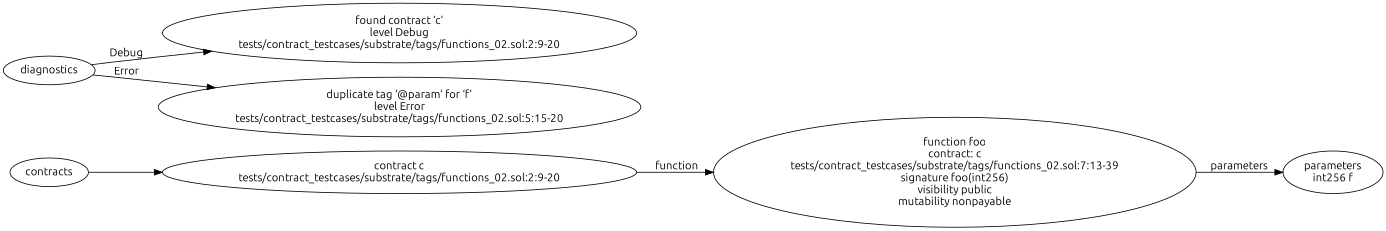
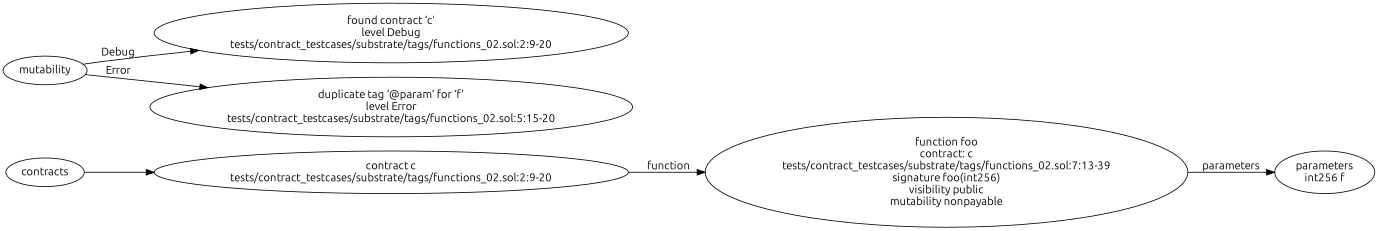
  strict digraph {
    fontname=Ubuntu
    rankdir=LR
    node [fontname=Ubuntu]
    edge [fontname=Ubuntu]
    n1 [label="contract c\ntests/contract_testcases/substrate/tags/functions_02.sol:2:9-20"]
    n2 [label="function foo\ncontract: c\ntests/contract_testcases/substrate/tags/functions_02.sol:7:13-39\nsignature foo(int256)\nvisibility public\nmutability nonpayable"]
    n3 [label="parameters\nint256 f"]
    n4 [label="found contract ‘c’\nlevel Debug\ntests/contract_testcases/substrate/tags/functions_02.sol:2:9-20"]
    n5 [label="duplicate tag ‘@param’ for ‘f’\nlevel Error\ntests/contract_testcases/substrate/tags/functions_02.sol:5:15-20"]
    contracts
-   diagnostics
+   diagnostics [label=mutability]
    n1 -> n2 [label=function]
    n2 -> n3 [label=parameters]
    contracts -> n1
    diagnostics -> n4 [label=Debug]
    diagnostics -> n5 [label=Error]
  }
